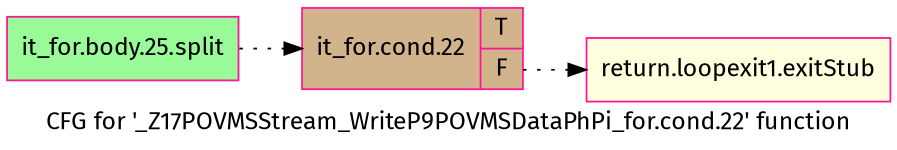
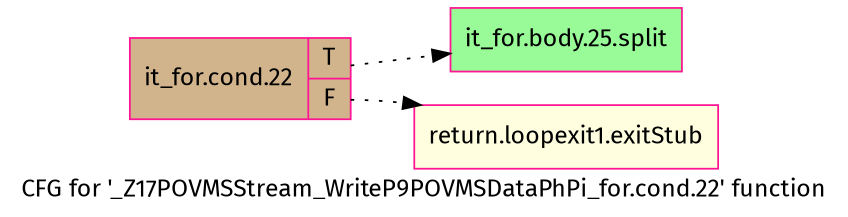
  digraph {
    fontname="Fira Sans"
    label="CFG for '_Z17POVMSStream_WriteP9POVMSDataPhPi_for.cond.22' function"
    rankdir=LR
    node [color=deeppink fontname="Fira Sans" shape=record style=filled]
    edge [fontname="Fira Sans" style=dotted]
    n1 [fillcolor=tan label="{it_for.cond.22|{<s0>T|<s1>F}}"]
    n2 [fillcolor=lightyellow label="{return.loopexit1.exitStub}"]
    n3 [fillcolor=palegreen label="{it_for.body.25.split}"]
    n1 -> n2 [tailport=s1]
-   n3 -> n1
+   n1 -> n3
  }
